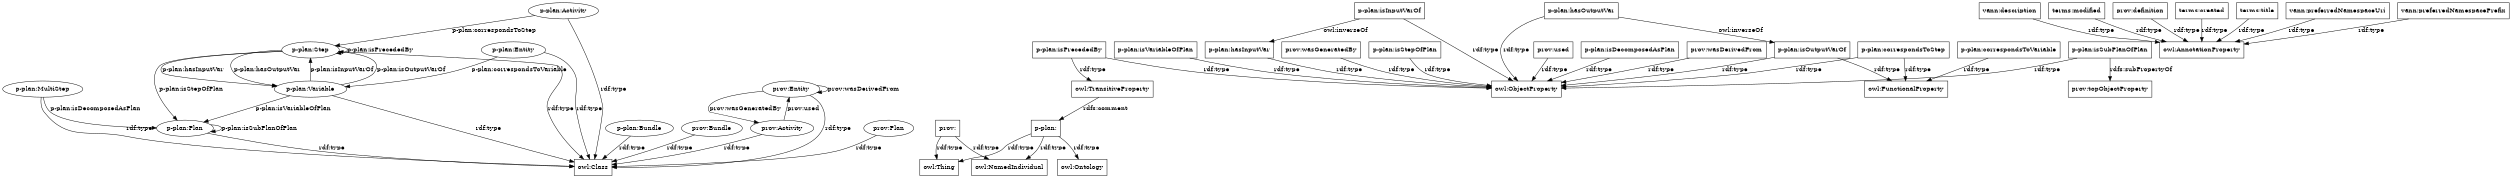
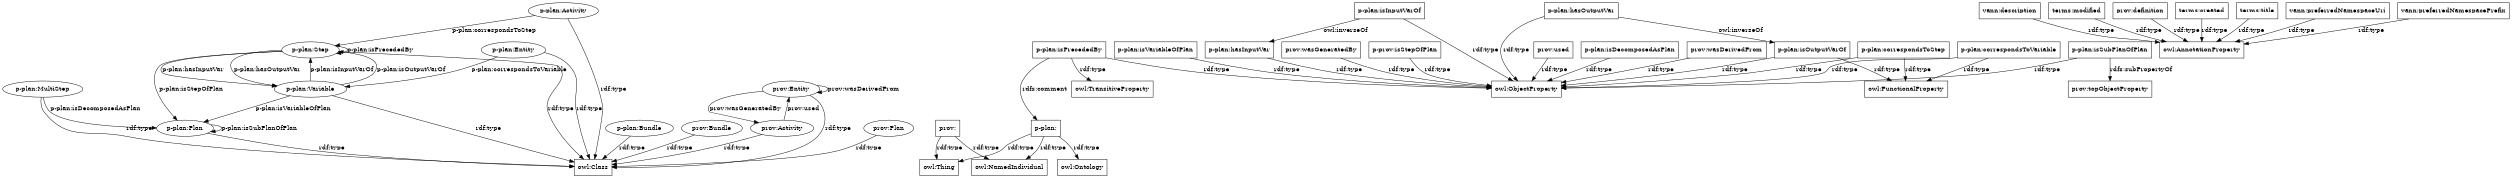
  digraph {
    rankdir=TB
    node [color=black shape=rectangle]
    "p-plan:MultiStep" [shape=ellipse]
    "p-plan:Plan" [shape=ellipse]
    "owl:Class"
    "p-plan:Activity" [shape=ellipse]
    "p-plan:Step" [shape=ellipse]
    "p-plan:Variable" [shape=ellipse]
    "p-plan:Entity" [shape=ellipse]
    "p-plan:Bundle" [shape=ellipse]
    "prov:Bundle" [shape=ellipse]
    "prov:Entity" [shape=ellipse]
    "prov:Activity" [shape=ellipse]
    "prov:Plan" [shape=ellipse]
    "p-plan:"
    "owl:NamedIndividual"
    "owl:Ontology"
    "owl:Thing"
    "prov:"
-   "p-plan:isStepOfPlan"
+   "p-plan:isStepOfPlan" [label="p-prov:isStepOfPlan"]
    "owl:ObjectProperty"
    n20 [label="vann:description"]
    "owl:AnnotationProperty"
    "p-plan:hasInputVar"
    "prov:used"
    "p-plan:isDecomposedAsPlan"
    "terms:modified"
    "p-plan:correspondsToVariable"
    "owl:FunctionalProperty"
    "prov:definition"
    "terms:created"
    "prov:wasDerivedFrom"
    "p-plan:isVariableOfPlan"
    "p-plan:isOutputVarOf"
    "terms:title"
    "p-plan:isPrecededBy"
    "owl:TransitiveProperty"
    "prov:wasGeneratedBy"
    "p-plan:correspondsToStep"
    "p-plan:hasOutputVar"
    "vann:preferredNamespaceUri"
    "p-plan:isInputVarOf"
    "p-plan:isSubPlanOfPlan"
    n42 [label="prov:topObjectProperty"]
    "vann:preferredNamespacePrefix"
    "p-plan:MultiStep" -> "p-plan:Plan" [label="p-plan:isDecomposedAsPlan"]
    "p-plan:MultiStep" -> "owl:Class" [label="rdf:type"]
    "p-plan:Plan" -> "p-plan:Plan" [label="p-plan:isSubPlanOfPlan"]
    "p-plan:Plan" -> "owl:Class" [label="rdf:type"]
    "p-plan:Activity" -> "owl:Class" [label="rdf:type"]
    "p-plan:Activity" -> "p-plan:Step" [label="p-plan:correspondsToStep"]
    "p-plan:Step" -> "p-plan:Plan" [label="p-plan:isStepOfPlan"]
    "p-plan:Step" -> "owl:Class" [label="rdf:type"]
    "p-plan:Step" -> "p-plan:Step" [label="p-plan:isPrecededBy"]
    "p-plan:Step" -> "p-plan:Variable" [label="p-plan:hasInputVar"]
    "p-plan:Step" -> "p-plan:Variable" [label="p-plan:hasOutputVar"]
    "p-plan:Variable" -> "p-plan:Plan" [label="p-plan:isVariableOfPlan"]
    "p-plan:Variable" -> "owl:Class" [label="rdf:type"]
    "p-plan:Variable" -> "p-plan:Step" [label="p-plan:isInputVarOf"]
    "p-plan:Variable" -> "p-plan:Step" [label="p-plan:isOutputVarOf"]
    "p-plan:Entity" -> "owl:Class" [label="rdf:type"]
    "p-plan:Entity" -> "p-plan:Variable" [label="p-plan:correspondsToVariable"]
    "p-plan:Bundle" -> "owl:Class" [label="rdf:type"]
    "prov:Bundle" -> "owl:Class" [label="rdf:type"]
    "prov:Entity" -> "owl:Class" [label="rdf:type"]
    "prov:Entity" -> "prov:Entity" [label="prov:wasDerivedFrom"]
    "prov:Entity" -> "prov:Activity" [label="prov:wasGeneratedBy"]
    "prov:Activity" -> "owl:Class" [label="rdf:type"]
    "prov:Activity" -> "prov:Entity" [label="prov:used"]
    "prov:Plan" -> "owl:Class" [label="rdf:type"]
    "p-plan:" -> "owl:NamedIndividual" [label="rdf:type"]
    "p-plan:" -> "owl:Ontology" [label="rdf:type"]
    "p-plan:" -> "owl:Thing" [label="rdf:type"]
    "prov:" -> "owl:NamedIndividual" [label="rdf:type"]
    "prov:" -> "owl:Thing" [label="rdf:type"]
    "p-plan:isStepOfPlan" -> "owl:ObjectProperty" [label="rdf:type"]
    n20 -> "owl:AnnotationProperty" [label="rdf:type"]
    "p-plan:hasInputVar" -> "owl:ObjectProperty" [label="rdf:type"]
    "prov:used" -> "owl:ObjectProperty" [label="rdf:type"]
    "p-plan:isDecomposedAsPlan" -> "owl:ObjectProperty" [label="rdf:type"]
    "terms:modified" -> "owl:AnnotationProperty" [label="rdf:type"]
+   "p-plan:correspondsToVariable" -> "owl:ObjectProperty" [label="rdf:type"]
    "p-plan:correspondsToVariable" -> "owl:FunctionalProperty" [label="rdf:type"]
    "prov:definition" -> "owl:AnnotationProperty" [label="rdf:type"]
    "terms:created" -> "owl:AnnotationProperty" [label="rdf:type"]
    "prov:wasDerivedFrom" -> "owl:ObjectProperty" [label="rdf:type"]
    "p-plan:isVariableOfPlan" -> "owl:ObjectProperty" [label="rdf:type"]
    "p-plan:isOutputVarOf" -> "owl:ObjectProperty" [label="rdf:type"]
    "p-plan:isOutputVarOf" -> "owl:FunctionalProperty" [label="rdf:type"]
    "terms:title" -> "owl:AnnotationProperty" [label="rdf:type"]
-   "owl:TransitiveProperty" -> "p-plan:" [label="rdfs:comment"]
+   "p-plan:isPrecededBy" -> "p-plan:" [label="rdfs:comment"]
    "p-plan:isPrecededBy" -> "owl:ObjectProperty" [label="rdf:type"]
    "p-plan:isPrecededBy" -> "owl:TransitiveProperty" [label="rdf:type"]
    "prov:wasGeneratedBy" -> "owl:ObjectProperty" [label="rdf:type"]
    "p-plan:correspondsToStep" -> "owl:ObjectProperty" [label="rdf:type"]
    "p-plan:correspondsToStep" -> "owl:FunctionalProperty" [label="rdf:type"]
    "p-plan:hasOutputVar" -> "owl:ObjectProperty" [label="rdf:type"]
    "p-plan:hasOutputVar" -> "p-plan:isOutputVarOf" [label="owl:inverseOf"]
    "vann:preferredNamespaceUri" -> "owl:AnnotationProperty" [label="rdf:type"]
    "p-plan:isInputVarOf" -> "owl:ObjectProperty" [label="rdf:type"]
    "p-plan:isInputVarOf" -> "p-plan:hasInputVar" [label="owl:inverseOf"]
    "p-plan:isSubPlanOfPlan" -> "owl:ObjectProperty" [label="rdf:type"]
    "p-plan:isSubPlanOfPlan" -> n42 [label="rdfs:subPropertyOf"]
    "vann:preferredNamespacePrefix" -> "owl:AnnotationProperty" [label="rdf:type"]
  }
